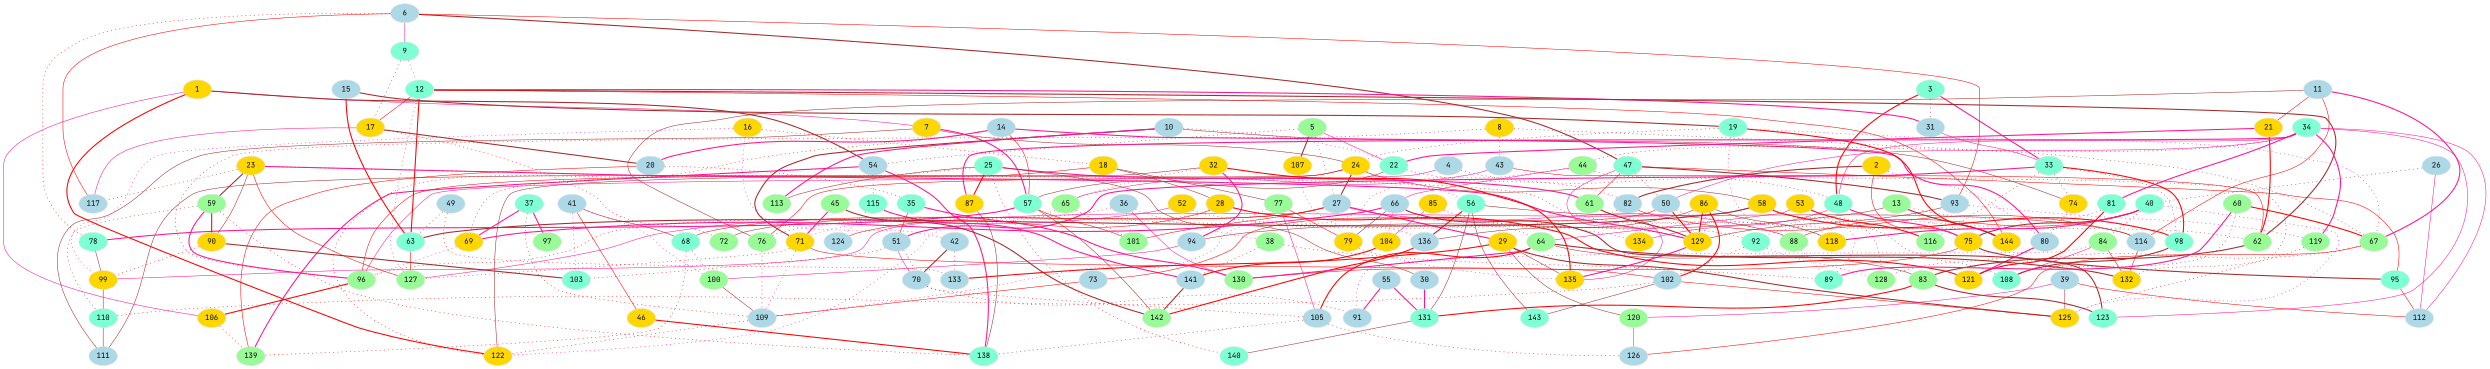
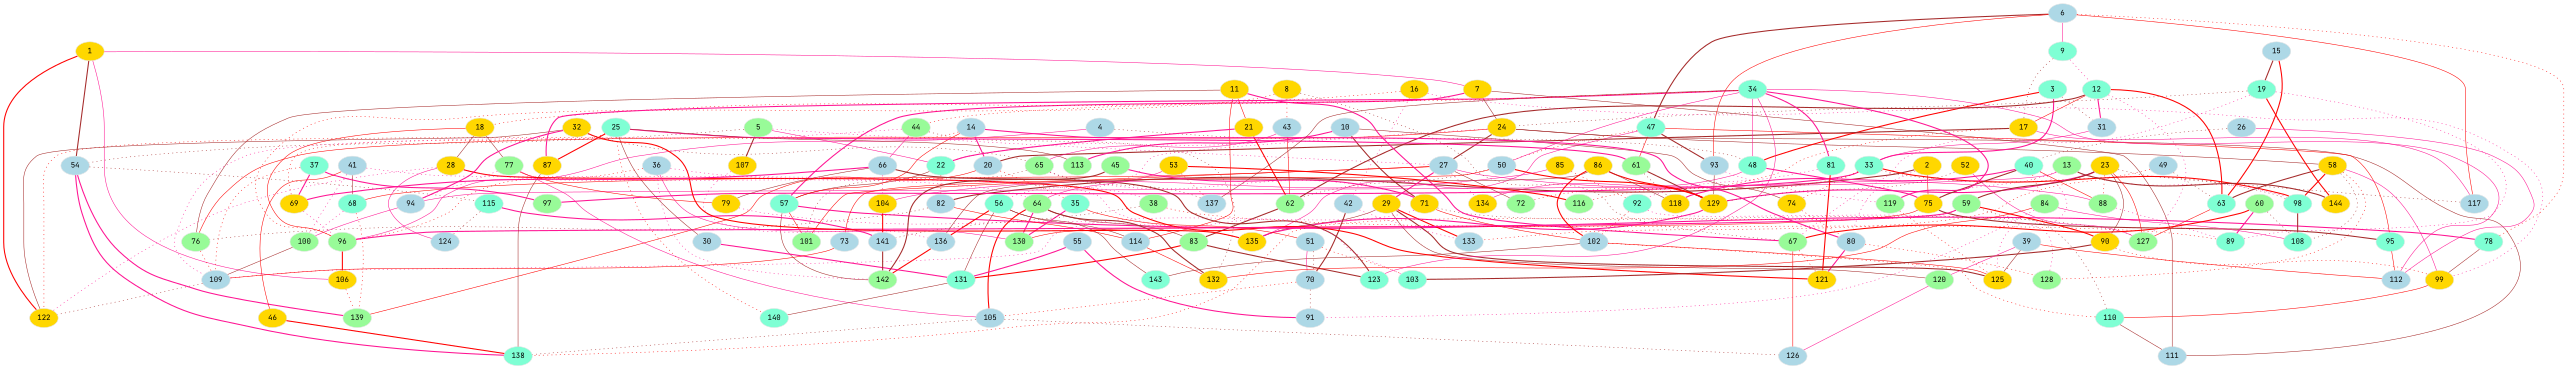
  graph {
    fontname="JetBrains Mono"
    node [color=gray90 fillcolor=lightblue fontname="JetBrains Mono" style=filled]
    edge [color=deeppink fontname="JetBrains Mono" style=dotted]
    1 [fillcolor=gold]
    7 [fillcolor=gold]
    54
    106 [fillcolor=gold]
    122 [fillcolor=gold]
    24 [fillcolor=gold]
    57 [fillcolor=aquamarine]
    111
    139 [fillcolor=palegreen]
    138 [fillcolor=aquamarine]
    115 [fillcolor=aquamarine]
    2 [fillcolor=gold]
    75 [fillcolor=gold]
    80
    82
    130 [fillcolor=palegreen]
    95 [fillcolor=aquamarine]
    121 [fillcolor=gold]
    128 [fillcolor=palegreen]
    76 [fillcolor=palegreen]
    114
    3 [fillcolor=aquamarine]
    31
    33 [fillcolor=aquamarine]
    48 [fillcolor=aquamarine]
    74 [fillcolor=gold]
    98 [fillcolor=aquamarine]
    97 [fillcolor=palegreen]
    116 [fillcolor=palegreen]
    134 [fillcolor=gold]
    4
    96 [fillcolor=palegreen]
    5 [fillcolor=palegreen]
    22 [fillcolor=aquamarine]
    27
    107 [fillcolor=gold]
    72 [fillcolor=palegreen]
    88 [fillcolor=palegreen]
    29 [fillcolor=gold]
    68 [fillcolor=aquamarine]
    101 [fillcolor=palegreen]
    136
    9 [fillcolor=aquamarine]
    6
    47 [fillcolor=aquamarine]
    78 [fillcolor=aquamarine]
    93
    117
    12 [fillcolor=aquamarine]
    17 [fillcolor=gold]
    61 [fillcolor=palegreen]
    135 [fillcolor=gold]
    50
    99 [fillcolor=gold]
    129 [fillcolor=gold]
    119 [fillcolor=palegreen]
    56 [fillcolor=aquamarine]
    58 [fillcolor=gold]
    142 [fillcolor=palegreen]
    8 [fillcolor=gold]
    43
    67 [fillcolor=palegreen]
    62 [fillcolor=palegreen]
    65 [fillcolor=palegreen]
    126
    63 [fillcolor=aquamarine]
    127 [fillcolor=palegreen]
    144 [fillcolor=gold]
    20
    10
    71 [fillcolor=gold]
    113 [fillcolor=palegreen]
    109
    102
-   11
+   11 [fillcolor=gold]
    21 [fillcolor=gold]
    132 [fillcolor=gold]
    83 [fillcolor=palegreen]
    13 [fillcolor=palegreen]
    94
    100 [fillcolor=palegreen]
    108 [fillcolor=aquamarine]
    14
    35 [fillcolor=aquamarine]
    15
    19 [fillcolor=aquamarine]
    89 [fillcolor=aquamarine]
    16 [fillcolor=gold]
    18 [fillcolor=gold]
    42
    28 [fillcolor=gold]
    77 [fillcolor=palegreen]
    133
    70
    110 [fillcolor=aquamarine]
    64 [fillcolor=palegreen]
    124
    105
    79 [fillcolor=gold]
    51
    23 [fillcolor=gold]
    59 [fillcolor=palegreen]
    90 [fillcolor=gold]
    103 [fillcolor=aquamarine]
    131 [fillcolor=aquamarine]
    143 [fillcolor=aquamarine]
    25 [fillcolor=aquamarine]
    30
    69 [fillcolor=gold]
    87 [fillcolor=gold]
    140 [fillcolor=aquamarine]
    118 [fillcolor=gold]
    40 [fillcolor=aquamarine]
    26
    112
    125 [fillcolor=gold]
    84 [fillcolor=palegreen]
    120 [fillcolor=palegreen]
    32 [fillcolor=gold]
+   137
    34 [fillcolor=aquamarine]
    44 [fillcolor=palegreen]
    81 [fillcolor=aquamarine]
    123 [fillcolor=aquamarine]
    66
    73
    92 [fillcolor=aquamarine]
    36
    38 [fillcolor=palegreen]
    141
    37 [fillcolor=aquamarine]
    39
    91
    41
    46 [fillcolor=gold]
    104 [fillcolor=gold]
    45 [fillcolor=palegreen]
    49
    52 [fillcolor=gold]
    53 [fillcolor=gold]
    55
    60 [fillcolor=palegreen]
    85 [fillcolor=gold]
    86 [fillcolor=gold]
    1 -- 7 [style=solid]
    1 -- 54 [color=brown style=bold]
    1 -- 106 [style=solid]
    1 -- 122 [color=red style=bold]
    7 -- 24 [color=brown style=solid]
    7 -- 57 [style=bold]
    7 -- 111 [color=brown style=solid]
    54 -- 139 [style=bold]
    54 -- 138 [style=bold]
    54 -- 115 [color=brown]
    106 -- 139 [color=red]
    24 -- 111 [color=brown style=solid]
    24 -- 76 [color=red style=solid]
    24 -- 27 [color=brown style=bold]
    24 -- 56
    24 -- 58 [color=brown style=solid]
    57 -- 101 [color=red style=solid]
    57 -- 78 [style=bold]
    57 -- 142 [color=brown style=solid]
    115 -- 124 [color=brown]
    115 -- 141 [style=bold]
    2 -- 75 [color=red style=solid]
    2 -- 80
    2 -- 82 [color=brown style=bold]
    75 -- 130 [color=red style=solid]
    75 -- 95 [color=brown style=bold]
    80 -- 121 [style=bold]
    80 -- 128 [color=red]
    82 -- 76 [color=brown]
    82 -- 114 [color=red style=solid]
    95 -- 112 [color=red style=solid]
    76 -- 109 [color=red]
    114 -- 132 [color=red style=solid]
    3 -- 31 [color=brown]
    3 -- 33 [style=bold]
    3 -- 48 [color=red style=bold]
    31 -- 33 [style=solid]
    33 -- 74 [color=red]
    33 -- 98 [color=brown]
    33 -- 98 [color=red style=bold]
-   33 -- 51 [style=bold]
+   33 -- 97 [style=bold]
    33 -- 116 [color=red]
    48 -- 75 [style=bold]
    48 -- 134 [style=solid]
    74 -- 80 [color=red]
    98 -- 108 [color=brown style=bold]
    4 -- 48 [color=brown]
    4 -- 96 [style=solid]
    96 -- 106 [color=red style=bold]
    5 -- 54 [color=brown]
    5 -- 22 [style=solid]
    5 -- 27
    5 -- 107 [color=brown style=bold]
    22 -- 57 [color=brown style=solid]
    22 -- 82 [color=red]
    27 -- 134
    27 -- 72 [color=brown style=solid]
    27 -- 88 [style=solid]
    27 -- 29 [style=bold]
    27 -- 68 [color=red style=solid]
    27 -- 101 [color=red style=solid]
    107 -- 136
    88 -- 89
    29 -- 135 [color=brown style=solid]
    29 -- 133 [color=red style=bold]
    29 -- 125 [color=brown style=bold]
    29 -- 120 [color=brown style=solid]
    68 -- 139 [color=red]
    68 -- 100
    136 -- 142 [color=red style=bold]
    9 -- 12
    9 -- 17 [color=brown]
    6 -- 9 [style=solid]
    6 -- 47 [color=brown style=bold]
    6 -- 78 [color=red]
    6 -- 93 [color=red style=solid]
    6 -- 117 [color=red style=solid]
    47 -- 95 [color=red style=solid]
    47 -- 93 [color=brown style=bold]
    47 -- 61 [color=red style=solid]
    47 -- 135 [style=solid]
    47 -- 50 [color=red]
    78 -- 99 [color=brown style=solid]
    93 -- 129 [color=brown style=solid]
    93 -- 119
    12 -- 31 [style=bold]
    12 -- 17 [color=red style=solid]
    12 -- 62 [color=brown style=bold]
    12 -- 63 [color=red style=bold]
    12 -- 127
-   12 -- 144 [color=red style=solid]
    17 -- 72 [color=red]
    17 -- 117 [style=solid]
    17 -- 20 [color=brown style=bold]
    61 -- 129 [color=brown style=bold]
    61 -- 118 [color=brown]
    50 -- 129 [color=red style=bold]
    50 -- 62 [color=brown]
    50 -- 73 [color=red style=solid]
    99 -- 110 [color=red style=solid]
    129 -- 135 [style=bold]
    119 -- 125 [color=red]
    56 -- 114 [color=brown style=solid]
    56 -- 136 [color=red style=bold]
    56 -- 131 [color=brown style=solid]
    56 -- 143 [color=brown style=solid]
    58 -- 128 [color=red]
    58 -- 98 [color=red style=bold]
    58 -- 99 [style=solid]
    58 -- 63 [color=brown style=bold]
    58 -- 108 [color=brown]
    8 -- 96 [color=red]
    8 -- 43 [color=red]
    8 -- 67 [color=brown]
    43 -- 62 [color=red style=solid]
    43 -- 65 [style=solid]
    67 -- 121 [color=red]
    67 -- 126 [color=red style=solid]
    62 -- 83 [color=brown style=bold]
    65 -- 101 [color=brown]
    65 -- 71
+   65 -- 137 [color=brown]
    63 -- 127 [color=red style=solid]
    20 -- 139 [color=red style=solid]
    20 -- 35 [color=red]
    10 -- 74 [color=brown style=solid]
    10 -- 22
    10 -- 71 [color=brown style=bold]
    10 -- 113 [style=bold]
    71 -- 127 [color=brown]
    71 -- 109
    71 -- 102 [color=red style=solid]
    109 -- 122 [color=brown]
    102 -- 110 [color=red]
    102 -- 143 [color=brown style=solid]
    102 -- 125 [color=red style=solid]
    11 -- 76 [color=brown style=solid]
    11 -- 114 [color=red style=solid]
    11 -- 67 [style=bold]
    11 -- 21 [color=red style=solid]
    21 -- 22 [style=bold]
    21 -- 62 [color=red style=bold]
    83 -- 131 [color=red style=bold]
    83 -- 123 [color=brown style=bold]
    13 -- 75
    13 -- 98
    13 -- 144 [color=brown style=bold]
-   13 -- 94 [color=brown style=solid]
+   13 -- 94 [style=solid]
    94 -- 100 [style=solid]
    100 -- 109 [color=brown style=solid]
    14 -- 122 [color=red]
    14 -- 57 [color=red style=solid]
    14 -- 80 [style=bold]
    14 -- 20 [style=bold]
    35 -- 130 [style=bold]
    35 -- 51 [color=red style=solid]
    15 -- 63 [color=red style=bold]
    15 -- 19 [color=brown style=bold]
    19 -- 24 [color=brown]
    19 -- 67
    19 -- 144 [color=red style=bold]
    19 -- 89
    16 -- 99
    16 -- 18 [color=red]
    16 -- 42
    18 -- 96 [color=red style=solid]
    18 -- 28 [color=brown style=solid]
    18 -- 77 [color=brown style=solid]
    42 -- 133
    42 -- 70 [color=brown style=bold]
    28 -- 122
    28 -- 121 [color=red style=bold]
    28 -- 64
-   28 -- 124 [color=red style=solid]
+   28 -- 124 [style=solid]
    77 -- 94
    77 -- 105 [style=solid]
    77 -- 79 [color=red style=solid]
    70 -- 105 [color=red]
    70 -- 91 [color=brown]
    110 -- 111 [color=brown style=solid]
    64 -- 130 [style=bold]
    64 -- 132 [color=brown style=bold]
    64 -- 83 [color=brown style=solid]
    64 -- 105 [color=red style=bold]
    105 -- 138 [color=brown]
    105 -- 126 [color=brown]
    79 -- 135
    51 -- 70 [style=solid]
    51 -- 70 [color=brown]
    51 -- 103 [color=red]
    23 -- 88 [color=red]
    23 -- 117 [color=brown]
    23 -- 129 [style=bold]
    23 -- 127 [color=red style=solid]
    23 -- 59 [color=brown style=bold]
    23 -- 90 [color=brown style=solid]
    59 -- 138 [color=red]
    59 -- 96 [style=bold]
    59 -- 110 [color=brown]
    59 -- 90 [color=red style=bold]
    90 -- 99 [color=red]
    90 -- 103 [color=brown style=bold]
    131 -- 140 [color=brown style=solid]
    25 -- 61 [style=bold]
    25 -- 113 [color=brown style=solid]
    25 -- 30 [color=brown style=solid]
    25 -- 69 [color=red]
    25 -- 87 [color=red style=bold]
    25 -- 140 [color=red]
    30 -- 131 [style=bold]
    69 -- 96
    87 -- 138 [color=brown style=solid]
    40 -- 75 [color=brown style=bold]
    40 -- 88 [color=red style=solid]
    40 -- 118 [style=bold]
    40 -- 125
    40 -- 84 [color=red]
    26 -- 40 [color=brown]
    26 -- 112 [style=solid]
    84 -- 132 [color=red style=solid]
    84 -- 108 [style=solid]
    84 -- 91
    120 -- 126 [style=solid]
    32 -- 122 [color=brown style=solid]
    32 -- 135 [color=red style=bold]
    32 -- 65 [color=brown]
    32 -- 94 [style=bold]
    34 -- 48 [style=solid]
    34 -- 50 [style=solid]
    34 -- 119 [style=bold]
    34 -- 87 [style=bold]
    34 -- 112 [style=solid]
+   34 -- 137 [color=brown style=solid]
    34 -- 44 [color=red]
    34 -- 81 [style=bold]
    34 -- 123 [style=solid]
    44 -- 109
    44 -- 132 [color=brown]
    44 -- 66 [style=solid]
    81 -- 121 [color=red style=bold]
    81 -- 92
    66 -- 79 [color=brown style=solid]
    66 -- 69 [style=bold]
    66 -- 123 [color=brown style=bold]
    66 -- 104
    73 -- 109 [color=red style=solid]
    92 -- 128
    92 -- 102 [color=red]
    36 -- 130 [style=solid]
    36 -- 96 [color=red]
-   36 -- 101
+   36 -- 142
    36 -- 38
    38 -- 89 [color=red]
    38 -- 141 [color=brown]
    141 -- 142 [color=brown style=bold]
    37 -- 97 [style=bold]
    37 -- 109 [color=red]
    37 -- 69 [style=bold]
    39 -- 112 [color=red style=solid]
    39 -- 125 [color=brown style=solid]
    39 -- 120 [style=solid]
    41 -- 68 [color=brown style=solid]
    41 -- 100
    41 -- 103
    41 -- 46 [color=red style=solid]
    46 -- 138 [color=red style=bold]
    104 -- 141 [color=red style=bold]
    45 -- 142 [color=brown style=bold]
    45 -- 71 [style=bold]
    49 -- 63 [color=brown]
    49 -- 133 [color=red]
    52 -- 129 [color=brown]
    52 -- 127 [style=solid]
    53 -- 116 [color=red style=bold]
    53 -- 64 [style=solid]
+   53 -- 137 [color=red]
    55 -- 131 [style=bold]
    55 -- 91 [style=bold]
    60 -- 67 [color=red style=bold]
    60 -- 108 [color=brown]
    60 -- 89 [style=bold]
    85 -- 92 [color=red]
    85 -- 104 [style=solid]
    86 -- 136 [color=brown style=solid]
    86 -- 129 [color=red style=bold]
    86 -- 102 [color=red style=bold]
    86 -- 118 [color=brown style=solid]
  }
